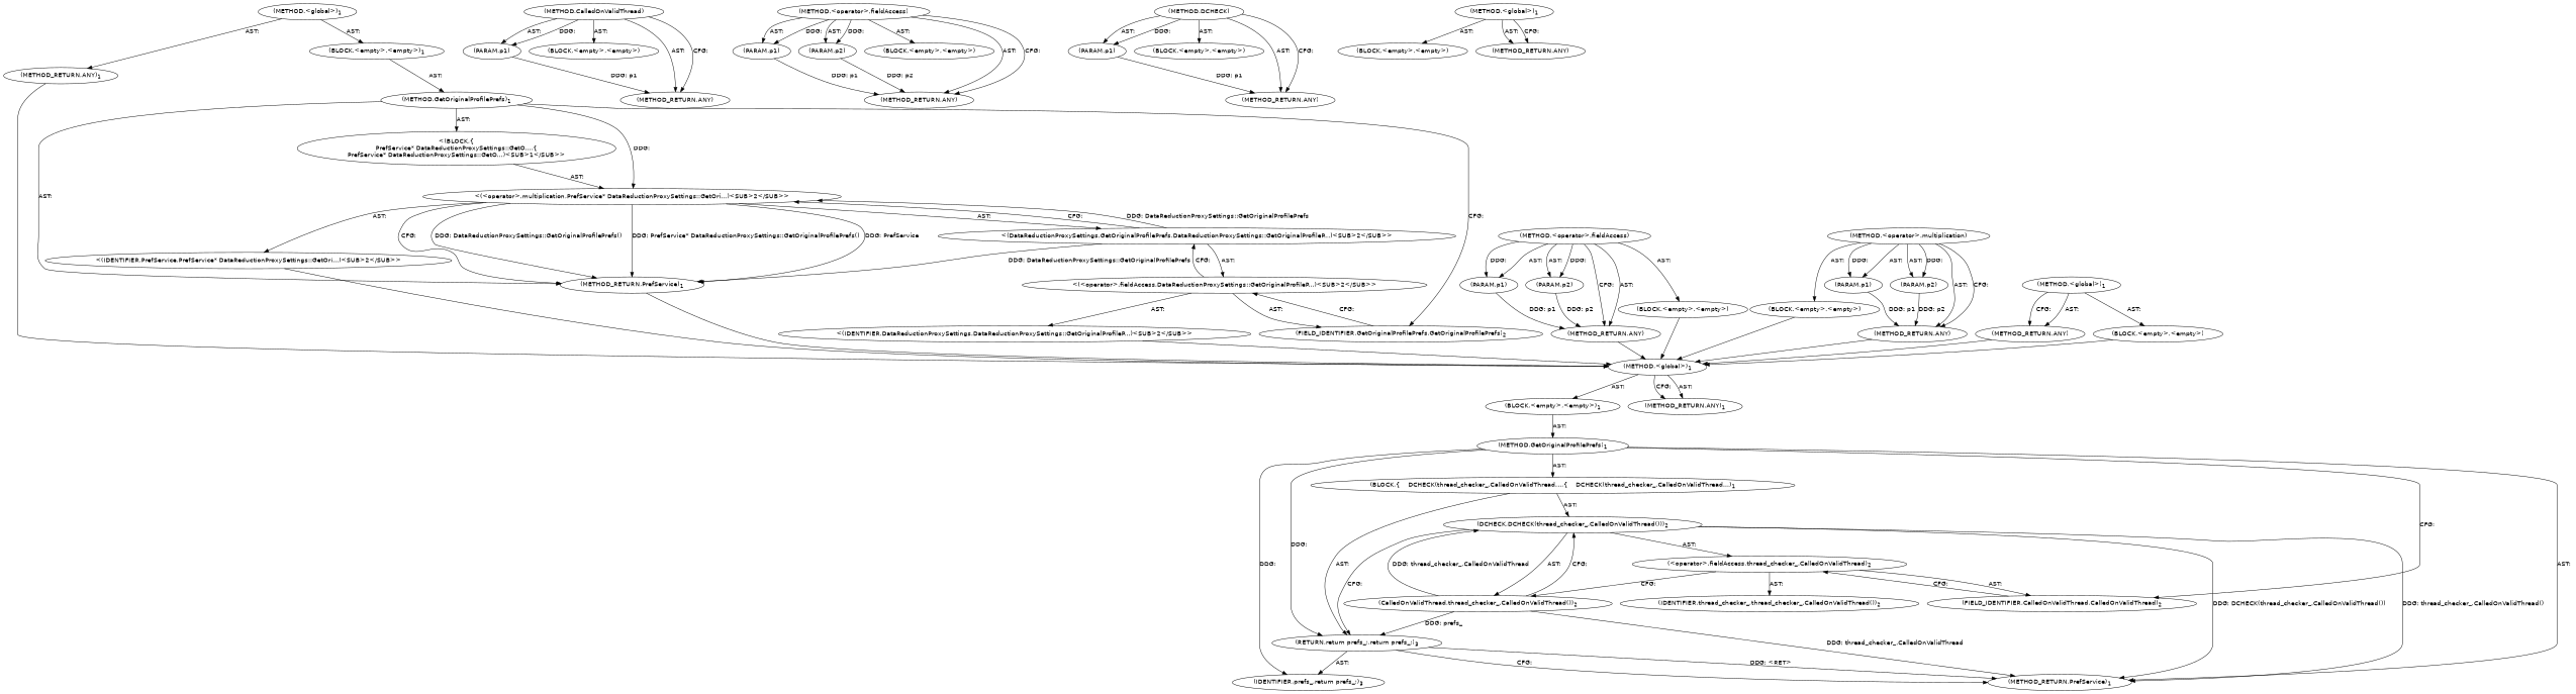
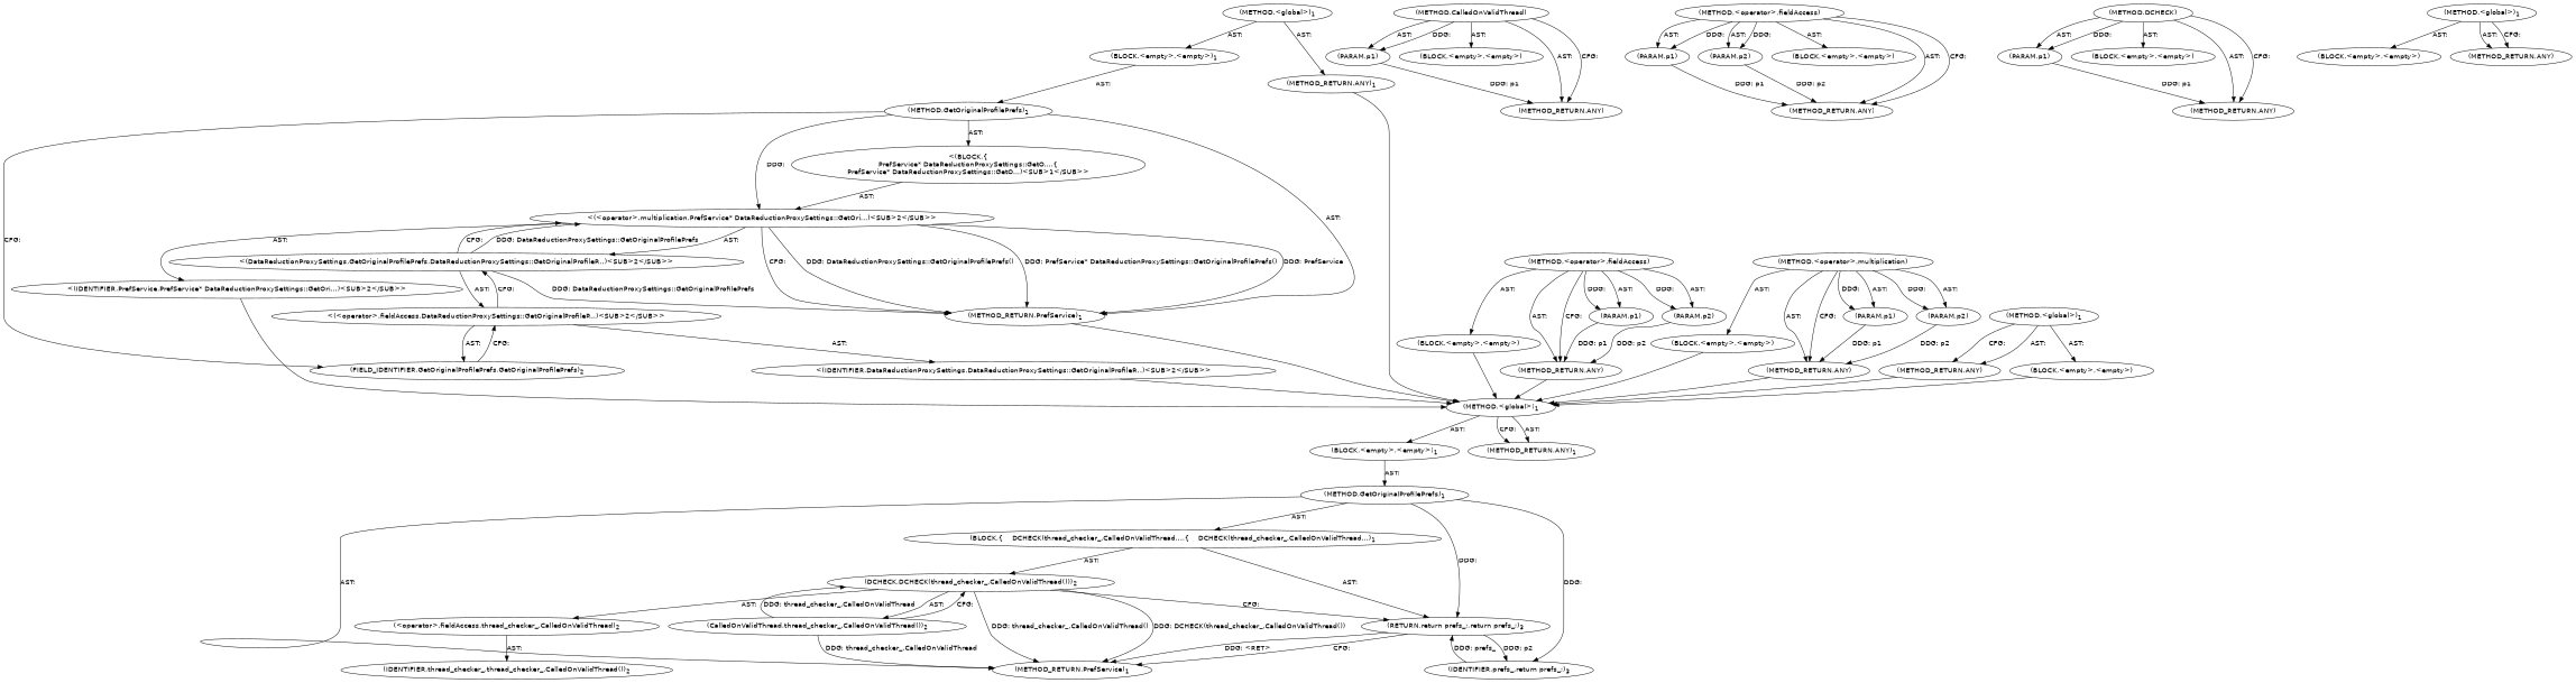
  digraph {
    fontname="DejaVu Sans"
    node [fontname="DejaVu Sans"]
    edge [fontname="DejaVu Sans"]
    n1 [label=<(METHOD,&lt;global&gt;)<SUB>1</SUB>>]
    n2 [label=<(BLOCK,&lt;empty&gt;,&lt;empty&gt;)<SUB>1</SUB>>]
    n3 [label=<(METHOD_RETURN,ANY)<SUB>1</SUB>>]
    n4 [label=<(METHOD,GetOriginalProfilePrefs)<SUB>1</SUB>>]
    n5 [label=<(BLOCK,{    DCHECK(thread_checker_.CalledOnValidThread...,{    DCHECK(thread_checker_.CalledOnValidThread...)<SUB>1</SUB>>]
-   n6 [label=<(FIELD_IDENTIFIER,CalledOnValidThread,CalledOnValidThread)<SUB>2</SUB>>]
    n7 [label=<(RETURN,return prefs_;,return prefs_;)<SUB>3</SUB>>]
    n8 [label=<(IDENTIFIER,prefs_,return prefs_;)<SUB>3</SUB>>]
    n9 [label=<(METHOD_RETURN,PrefService)<SUB>1</SUB>>]
    n10 [label=<(DCHECK,DCHECK(thread_checker_.CalledOnValidThread()))<SUB>2</SUB>>]
    n11 [label=<(&lt;operator&gt;.fieldAccess,thread_checker_.CalledOnValidThread)<SUB>2</SUB>>]
    n12 [label=<(CalledOnValidThread,thread_checker_.CalledOnValidThread())<SUB>2</SUB>>]
    n13 [label=<(IDENTIFIER,thread_checker_,thread_checker_.CalledOnValidThread())<SUB>2</SUB>>]
    n14 [label=<(METHOD,CalledOnValidThread)>]
    n15 [label=<(PARAM,p1)>]
    n16 [label=<(BLOCK,&lt;empty&gt;,&lt;empty&gt;)>]
    n17 [label=<(METHOD_RETURN,ANY)>]
    n18 [label=<(METHOD,&lt;operator&gt;.fieldAccess)>]
    n19 [label=<(PARAM,p1)>]
    n20 [label=<(PARAM,p2)>]
    n21 [label=<(BLOCK,&lt;empty&gt;,&lt;empty&gt;)>]
    n22 [label=<(METHOD_RETURN,ANY)>]
    n23 [label=<(METHOD,DCHECK)>]
    n24 [label=<(PARAM,p1)>]
    n25 [label=<(BLOCK,&lt;empty&gt;,&lt;empty&gt;)>]
    n26 [label=<(METHOD_RETURN,ANY)>]
    n27 [label=<(METHOD,&lt;global&gt;)<SUB>1</SUB>>]
    n28 [label=<(BLOCK,&lt;empty&gt;,&lt;empty&gt;)>]
    n29 [label=<(METHOD_RETURN,ANY)>]
    n30 [label=<(METHOD,&lt;global&gt;)<SUB>1</SUB>>]
    n31 [label=<(BLOCK,&lt;empty&gt;,&lt;empty&gt;)<SUB>1</SUB>>]
    n32 [label=<(METHOD_RETURN,ANY)<SUB>1</SUB>>]
    n33 [label=<(METHOD,GetOriginalProfilePrefs)<SUB>1</SUB>>]
    n34 [label="<(BLOCK,{\nPrefService* DataReductionProxySettings::GetO...,{\nPrefService* DataReductionProxySettings::GetO...)<SUB>1</SUB>>"]
    n35 [label="<(&lt;operator&gt;.multiplication,PrefService* DataReductionProxySettings::GetOri...)<SUB>2</SUB>>"]
    n36 [label=<(FIELD_IDENTIFIER,GetOriginalProfilePrefs,GetOriginalProfilePrefs)<SUB>2</SUB>>]
    n37 [label=<(METHOD_RETURN,PrefService)<SUB>1</SUB>>]
    n38 [label="<(IDENTIFIER,PrefService,PrefService* DataReductionProxySettings::GetOri...)<SUB>2</SUB>>"]
    n39 [label="<(DataReductionProxySettings.GetOriginalProfilePrefs,DataReductionProxySettings::GetOriginalProfileP...)<SUB>2</SUB>>"]
    n40 [label="<(&lt;operator&gt;.fieldAccess,DataReductionProxySettings::GetOriginalProfileP...)<SUB>2</SUB>>"]
    n41 [label="<(IDENTIFIER,DataReductionProxySettings,DataReductionProxySettings::GetOriginalProfileP...)<SUB>2</SUB>>"]
    n42 [label=<(METHOD,&lt;operator&gt;.fieldAccess)>]
    n43 [label=<(PARAM,p1)>]
    n44 [label=<(PARAM,p2)>]
    n45 [label=<(BLOCK,&lt;empty&gt;,&lt;empty&gt;)>]
    n46 [label=<(METHOD_RETURN,ANY)>]
    n47 [label=<(METHOD,&lt;operator&gt;.multiplication)>]
    n48 [label=<(PARAM,p1)>]
    n49 [label=<(PARAM,p2)>]
    n50 [label=<(BLOCK,&lt;empty&gt;,&lt;empty&gt;)>]
    n51 [label=<(METHOD_RETURN,ANY)>]
    n52 [label=<(METHOD,&lt;global&gt;)<SUB>1</SUB>>]
    n53 [label=<(BLOCK,&lt;empty&gt;,&lt;empty&gt;)>]
    n54 [label=<(METHOD_RETURN,ANY)>]
    n1 -> n2 [label="AST: "]
    n1 -> n3 [label="AST: "]
    n1 -> n3 [label="CFG: "]
    n2 -> n4 [label="AST: "]
    n4 -> n5 [label="AST: "]
-   n4 -> n6 [label="CFG: "]
    n4 -> n7 [label="DDG: "]
    n4 -> n8 [label="DDG: "]
    n4 -> n9 [label="AST: "]
    n5 -> n7 [label="AST: "]
    n5 -> n10 [label="AST: "]
-   n6 -> n11 [label="CFG: "]
-   n7 -> n8 [label="AST: "]
+   n7 -> n8 [label="DDG: p2"]
    n7 -> n9 [label="CFG: "]
    n7 -> n9 [label="DDG: &lt;RET&gt;"]
-   n12 -> n7 [label="DDG: prefs_"]
+   n8 -> n7 [label="DDG: prefs_"]
    n10 -> n7 [label="CFG: "]
    n10 -> n9 [label="DDG: thread_checker_.CalledOnValidThread()"]
    n10 -> n9 [label="DDG: DCHECK(thread_checker_.CalledOnValidThread())"]
    n10 -> n11 [label="AST: "]
    n10 -> n12 [label="AST: "]
-   n11 -> n6 [label="AST: "]
-   n11 -> n12 [label="CFG: "]
    n11 -> n13 [label="AST: "]
    n12 -> n9 [label="DDG: thread_checker_.CalledOnValidThread"]
    n12 -> n10 [label="CFG: "]
    n12 -> n10 [label="DDG: thread_checker_.CalledOnValidThread"]
    n14 -> n15 [label="AST: "]
    n14 -> n15 [label="DDG: "]
    n14 -> n16 [label="AST: "]
    n14 -> n17 [label="AST: "]
    n14 -> n17 [label="CFG: "]
    n15 -> n17 [label="DDG: p1"]
    n18 -> n19 [label="AST: "]
    n18 -> n19 [label="DDG: "]
    n18 -> n20 [label="AST: "]
    n18 -> n20 [label="DDG: "]
    n18 -> n21 [label="AST: "]
    n18 -> n22 [label="AST: "]
    n18 -> n22 [label="CFG: "]
    n19 -> n22 [label="DDG: p1"]
    n20 -> n22 [label="DDG: p2"]
    n23 -> n24 [label="AST: "]
    n23 -> n24 [label="DDG: "]
    n23 -> n25 [label="AST: "]
    n23 -> n26 [label="AST: "]
    n23 -> n26 [label="CFG: "]
    n24 -> n26 [label="DDG: p1"]
    n27 -> n28 [label="AST: "]
    n27 -> n29 [label="AST: "]
    n27 -> n29 [label="CFG: "]
    n30 -> n31 [label="AST: "]
    n30 -> n32 [label="AST: "]
    n31 -> n33 [label="AST: "]
    n32 -> n1
    n33 -> n34 [label="AST: "]
    n33 -> n35 [label="DDG: "]
    n33 -> n36 [label="CFG: "]
    n33 -> n37 [label="AST: "]
    n34 -> n35 [label="AST: "]
    n35 -> n37 [label="CFG: "]
    n35 -> n37 [label="DDG: DataReductionProxySettings::GetOriginalProfilePrefs()"]
    n35 -> n37 [label="DDG: PrefService* DataReductionProxySettings::GetOriginalProfilePrefs()"]
    n35 -> n37 [label="DDG: PrefService"]
    n35 -> n38 [label="AST: "]
    n35 -> n39 [label="AST: "]
    n36 -> n40 [label="CFG: "]
    n37 -> n1
    n38 -> n1
    n39 -> n35 [label="CFG: "]
    n39 -> n35 [label="DDG: DataReductionProxySettings::GetOriginalProfilePrefs"]
    n39 -> n37 [label="DDG: DataReductionProxySettings::GetOriginalProfilePrefs"]
    n39 -> n40 [label="AST: "]
    n40 -> n36 [label="AST: "]
    n40 -> n39 [label="CFG: "]
    n40 -> n41 [label="AST: "]
    n41 -> n1
    n42 -> n43 [label="AST: "]
    n42 -> n43 [label="DDG: "]
    n42 -> n44 [label="AST: "]
    n42 -> n44 [label="DDG: "]
    n42 -> n45 [label="AST: "]
    n42 -> n46 [label="AST: "]
    n42 -> n46 [label="CFG: "]
    n43 -> n46 [label="DDG: p1"]
    n44 -> n46 [label="DDG: p2"]
    n45 -> n1
    n46 -> n1
    n47 -> n48 [label="AST: "]
    n47 -> n48 [label="DDG: "]
    n47 -> n49 [label="AST: "]
    n47 -> n49 [label="DDG: "]
    n47 -> n50 [label="AST: "]
    n47 -> n51 [label="AST: "]
    n47 -> n51 [label="CFG: "]
    n48 -> n51 [label="DDG: p1"]
    n49 -> n51 [label="DDG: p2"]
    n50 -> n1
    n51 -> n1
    n52 -> n53 [label="AST: "]
    n52 -> n54 [label="AST: "]
    n52 -> n54 [label="CFG: "]
    n53 -> n1
    n54 -> n1
  }
